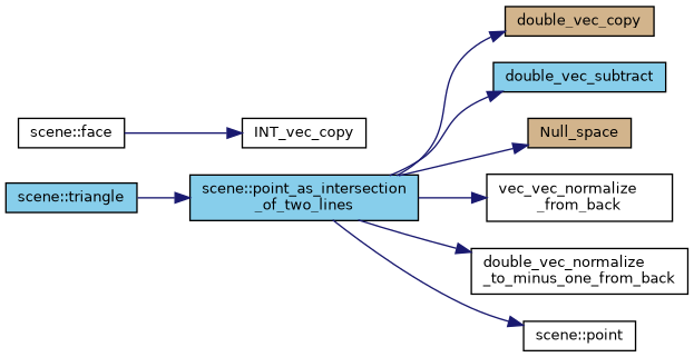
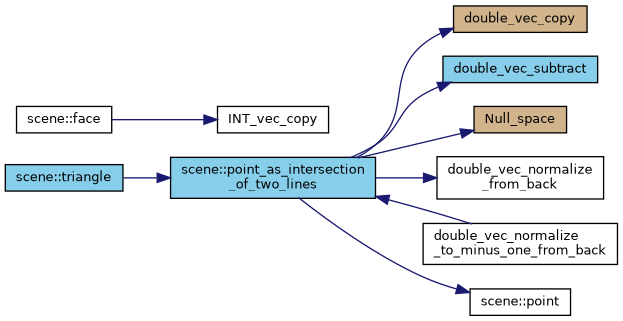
  digraph {
    rankdir=LR
    node [color=black fillcolor=white fontname=Helvetica fontsize=10 shape=record style=filled]
    edge [color=midnightblue fontname=Helvetica fontsize=10 labelfontname=Helvetica labelfontsize=10 style=solid]
    n1 [fillcolor=skyblue fontcolor=black height=0.2 label="scene::triangle" width=0.4]
    n2 [fillcolor=skyblue height=0.2 label="scene::point_as_intersection\l_of_two_lines" width=0.4]
    n3 [fillcolor=tan height=0.2 label=double_vec_copy width=0.4]
    n4 [fillcolor=skyblue height=0.2 label=double_vec_subtract width=0.4]
    n5 [fillcolor=tan height=0.2 label=Null_space width=0.4]
-   n6 [height=0.2 label="vec_vec_normalize\l_from_back" width=0.4]
+   n6 [height=0.2 label="double_vec_normalize\l_from_back" width=0.4]
    n7 [height=0.2 label="double_vec_normalize\l_to_minus_one_from_back" width=0.4]
    n8 [height=0.2 label="scene::point" width=0.4]
    n9 [height=0.2 label="scene::face" width=0.4]
    n10 [height=0.2 label=INT_vec_copy width=0.4]
    n1 -> n2
    n2 -> n3
    n2 -> n4
    n2 -> n5
    n2 -> n6
-   n2 -> n7
+   n7 -> n2
    n2 -> n8
    n9 -> n10
  }
